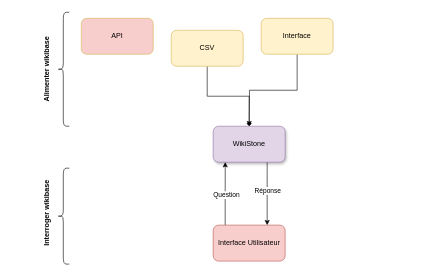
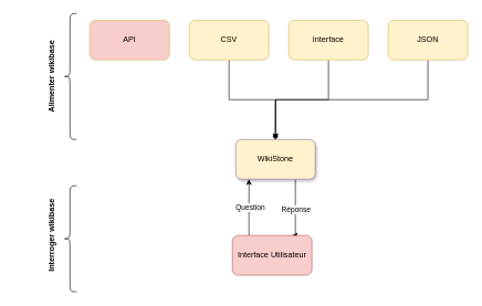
  <mxCell id="0" />
  <mxCell id="1" parent="0" />
  <mxCell id="2" value="API" style="rounded=1;whiteSpace=wrap;html=1;fillColor=#f8cecc;strokeColor=#d6b656;" parent="1" vertex="1"><mxGeometry x="135" y="30" width="120" height="60" as="geometry" /></mxCell>
  <mxCell id="3" style="edgeStyle=orthogonalEdgeStyle;rounded=0;orthogonalLoop=1;jettySize=auto;html=1;entryX=0.5;entryY=0;entryDx=0;entryDy=0;endArrow=diamond;" parent="1" source="4" target="11" edge="1"><mxGeometry relative="1" as="geometry" /></mxCell>
- <mxCell id="4" value="CSV" style="rounded=1;whiteSpace=wrap;html=1;fillColor=#fff2cc;strokeColor=#d6b656;" parent="1" vertex="1"><mxGeometry x="285" y="50" width="120" height="60" as="geometry" /></mxCell>
+ <mxCell id="4" value="CSV" style="rounded=1;whiteSpace=wrap;html=1;fillColor=#fff2cc;strokeColor=#d6b656;" parent="1" vertex="1"><mxGeometry x="285" y="30" width="120" height="60" as="geometry" /></mxCell>
  <mxCell id="5" style="edgeStyle=orthogonalEdgeStyle;rounded=0;orthogonalLoop=1;jettySize=auto;html=1;exitX=0.5;exitY=1;exitDx=0;exitDy=0;" parent="1" source="6" edge="1"><mxGeometry relative="1" as="geometry"><mxPoint x="415" y="210" as="targetPoint" /></mxGeometry></mxCell>
  <mxCell id="6" value="Interface" style="rounded=1;whiteSpace=wrap;html=1;fillColor=#fff2cc;strokeColor=#d6b656;" parent="1" vertex="1"><mxGeometry x="435" y="30" width="120" height="60" as="geometry" /></mxCell>
+ <mxCell id="7" style="edgeStyle=orthogonalEdgeStyle;rounded=0;orthogonalLoop=1;jettySize=auto;html=1;exitX=0.5;exitY=1;exitDx=0;exitDy=0;entryX=0.5;entryY=0;entryDx=0;entryDy=0;" parent="1" source="8" target="11" edge="1"><mxGeometry relative="1" as="geometry" /></mxCell>
+ <mxCell id="8" value="JSON" style="rounded=1;whiteSpace=wrap;html=1;fillColor=#fff2cc;strokeColor=#d6b656;" parent="1" vertex="1"><mxGeometry x="585" y="30" width="120" height="60" as="geometry" /></mxCell>
  <mxCell id="9" style="edgeStyle=orthogonalEdgeStyle;rounded=0;orthogonalLoop=1;jettySize=auto;html=1;exitX=0.75;exitY=1;exitDx=0;exitDy=0;entryX=0.75;entryY=0;entryDx=0;entryDy=0;" edge="1" parent="1" source="11" target="14"><mxGeometry relative="1" as="geometry"><Array as="points"><mxPoint x="445" y="290" /><mxPoint x="445" y="290" /></Array></mxGeometry></mxCell>
  <mxCell id="10" value="Réponse" style="edgeLabel;html=1;align=center;verticalAlign=middle;resizable=0;points=[];" vertex="1" connectable="0" parent="9"><mxGeometry x="-0.692" relative="1" as="geometry"><mxPoint y="31" as="offset" /></mxGeometry></mxCell>
- <mxCell id="11" value="WikiStone" style="rounded=1;whiteSpace=wrap;html=1;fillColor=#e1d5e7;strokeColor=#9673a6;shadow=1;glass=0;" parent="1" vertex="1"><mxGeometry x="355" y="210" width="120" height="60" as="geometry" /></mxCell>
+ <mxCell id="11" value="WikiStone" style="rounded=1;whiteSpace=wrap;html=1;fillColor=#fff2cc;strokeColor=#9673a6;shadow=1;glass=0;" parent="1" vertex="1"><mxGeometry x="355" y="210" width="120" height="60" as="geometry" /></mxCell>
  <mxCell id="12" style="edgeStyle=orthogonalEdgeStyle;rounded=0;orthogonalLoop=1;jettySize=auto;html=1;entryX=0.167;entryY=1;entryDx=0;entryDy=0;entryPerimeter=0;" edge="1" parent="1" source="14" target="11"><mxGeometry relative="1" as="geometry"><Array as="points"><mxPoint x="375" y="330" /><mxPoint x="375" y="330" /></Array></mxGeometry></mxCell>
  <mxCell id="13" value="Question" style="edgeLabel;html=1;align=center;verticalAlign=middle;resizable=0;points=[];" vertex="1" connectable="0" parent="12"><mxGeometry x="-0.212" y="-1" relative="1" as="geometry"><mxPoint y="-10" as="offset" /></mxGeometry></mxCell>
- <mxCell id="14" value="Interface Utilisateur" style="rounded=1;whiteSpace=wrap;html=1;fillColor=#f8cecc;strokeColor=#b85450;" parent="1" vertex="1"><mxGeometry x="355" y="375" width="120" height="60" as="geometry" /></mxCell>
+ <mxCell id="14" value="Interface Utilisateur" style="rounded=1;whiteSpace=wrap;html=1;fillColor=#f8cecc;strokeColor=#b85450;" parent="1" vertex="1"><mxGeometry x="350" y="355" width="120" height="60" as="geometry" /></mxCell>
  <mxCell id="15" value="" style="shape=curlyBracket;whiteSpace=wrap;html=1;rounded=1;labelPosition=left;verticalLabelPosition=middle;align=right;verticalAlign=middle;" parent="1" vertex="1"><mxGeometry x="95" y="280" width="20" height="160" as="geometry" /></mxCell>
  <mxCell id="16" value="" style="shape=curlyBracket;whiteSpace=wrap;html=1;rounded=1;labelPosition=left;verticalLabelPosition=middle;align=right;verticalAlign=middle;" parent="1" vertex="1"><mxGeometry x="95" y="20" width="20" height="190" as="geometry" /></mxCell>
  <mxCell id="17" value="Alimenter wikibase" style="text;html=1;strokeColor=none;fillColor=none;align=center;verticalAlign=middle;whiteSpace=wrap;rounded=0;rotation=-90;fontStyle=1" vertex="1" parent="1"><mxGeometry x="20" y="95" width="115" height="40" as="geometry" /></mxCell>
  <mxCell id="18" value="Interroger wikibase" style="text;html=1;strokeColor=none;fillColor=none;align=center;verticalAlign=middle;whiteSpace=wrap;rounded=0;rotation=-90;fontStyle=1" vertex="1" parent="1"><mxGeometry x="20" y="335" width="115" height="40" as="geometry" /></mxCell>
